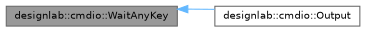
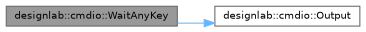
  digraph {
    rankdir=LR
    node [fontname=Helvetica fontsize=10 shape=box style=filled]
    n1 [color=gray40 fillcolor=grey60 fontcolor=black height=0.2 label="designlab::cmdio::WaitAnyKey" width=0.4]
    n2 [color=grey40 fillcolor=white height=0.2 label="designlab::cmdio::Output" width=0.4]
-   n2 -> n1 [color=steelblue1 fontname=Helvetica fontsize=10 labelfontname=Helvetica labelfontsize=10 style=solid]
+   n1 -> n2 [color=steelblue1 fontname=Helvetica fontsize=10 labelfontname=Helvetica labelfontsize=10 style=solid]
  }
